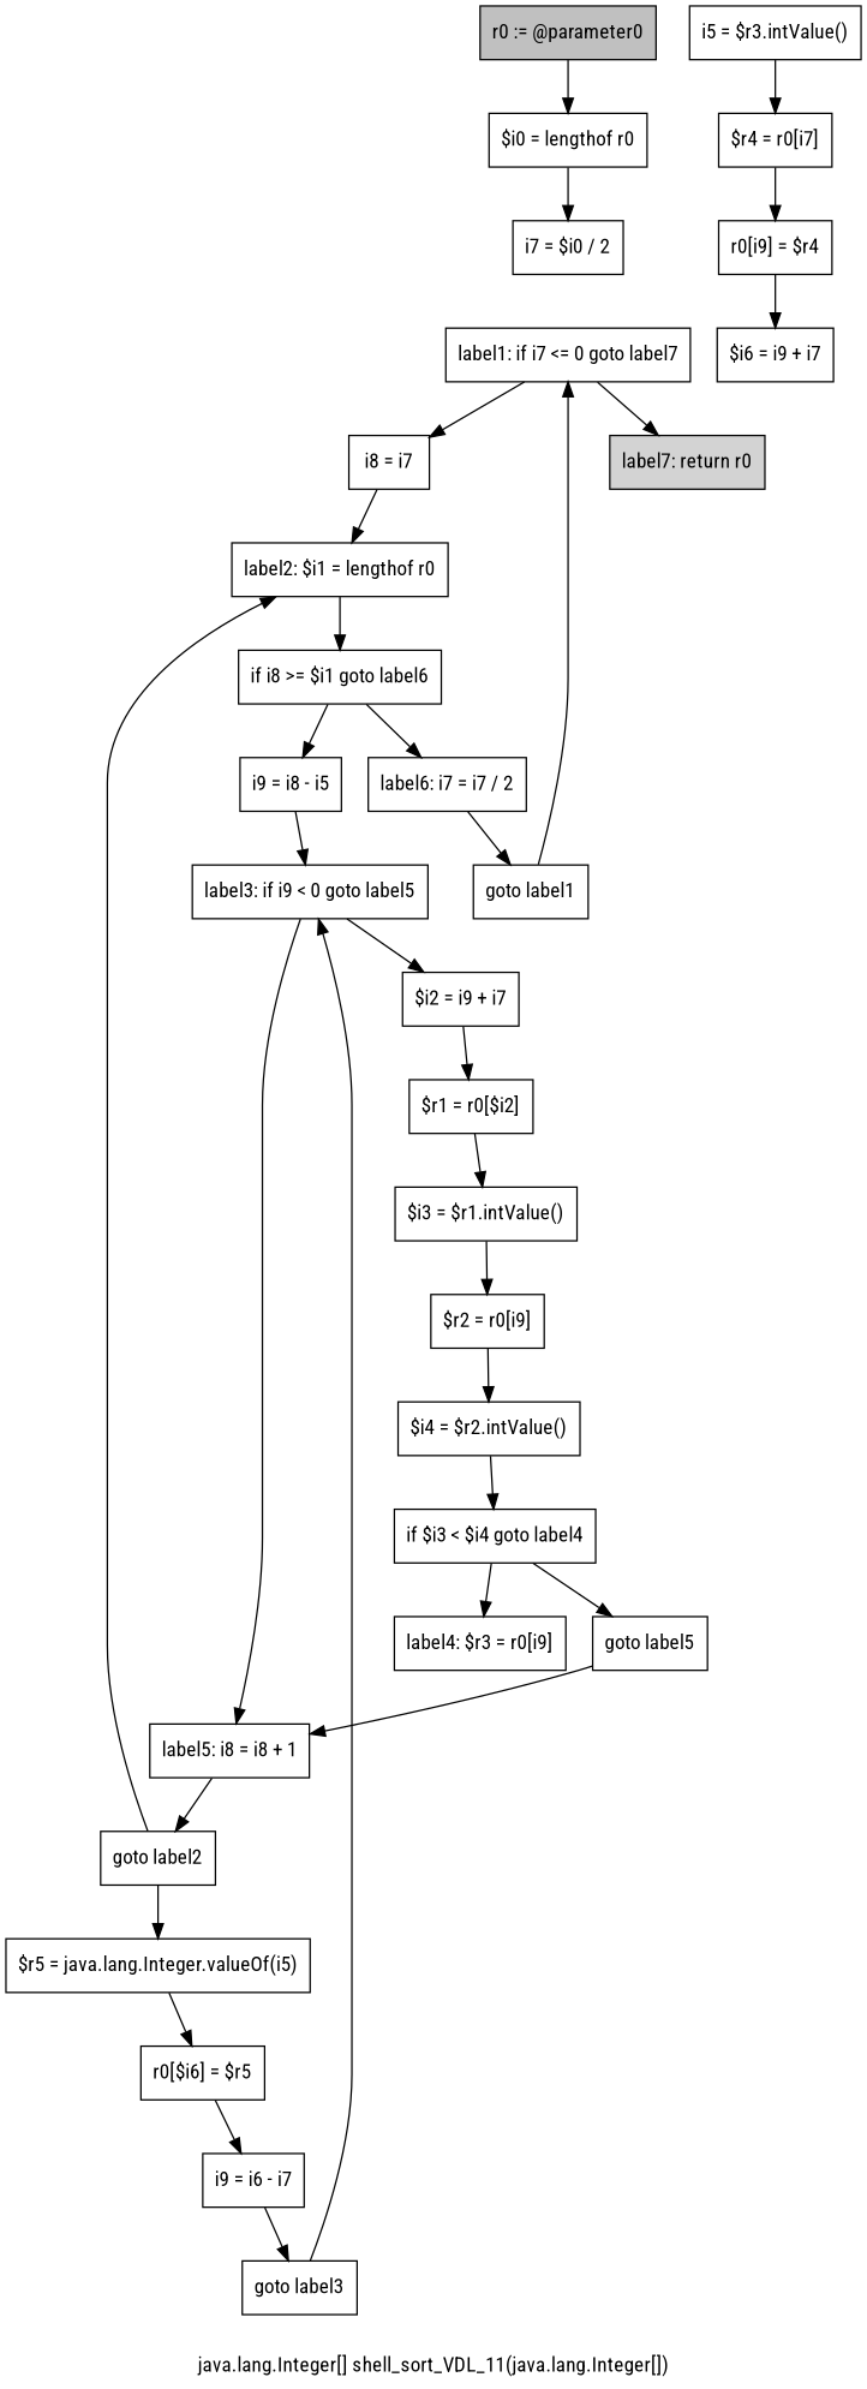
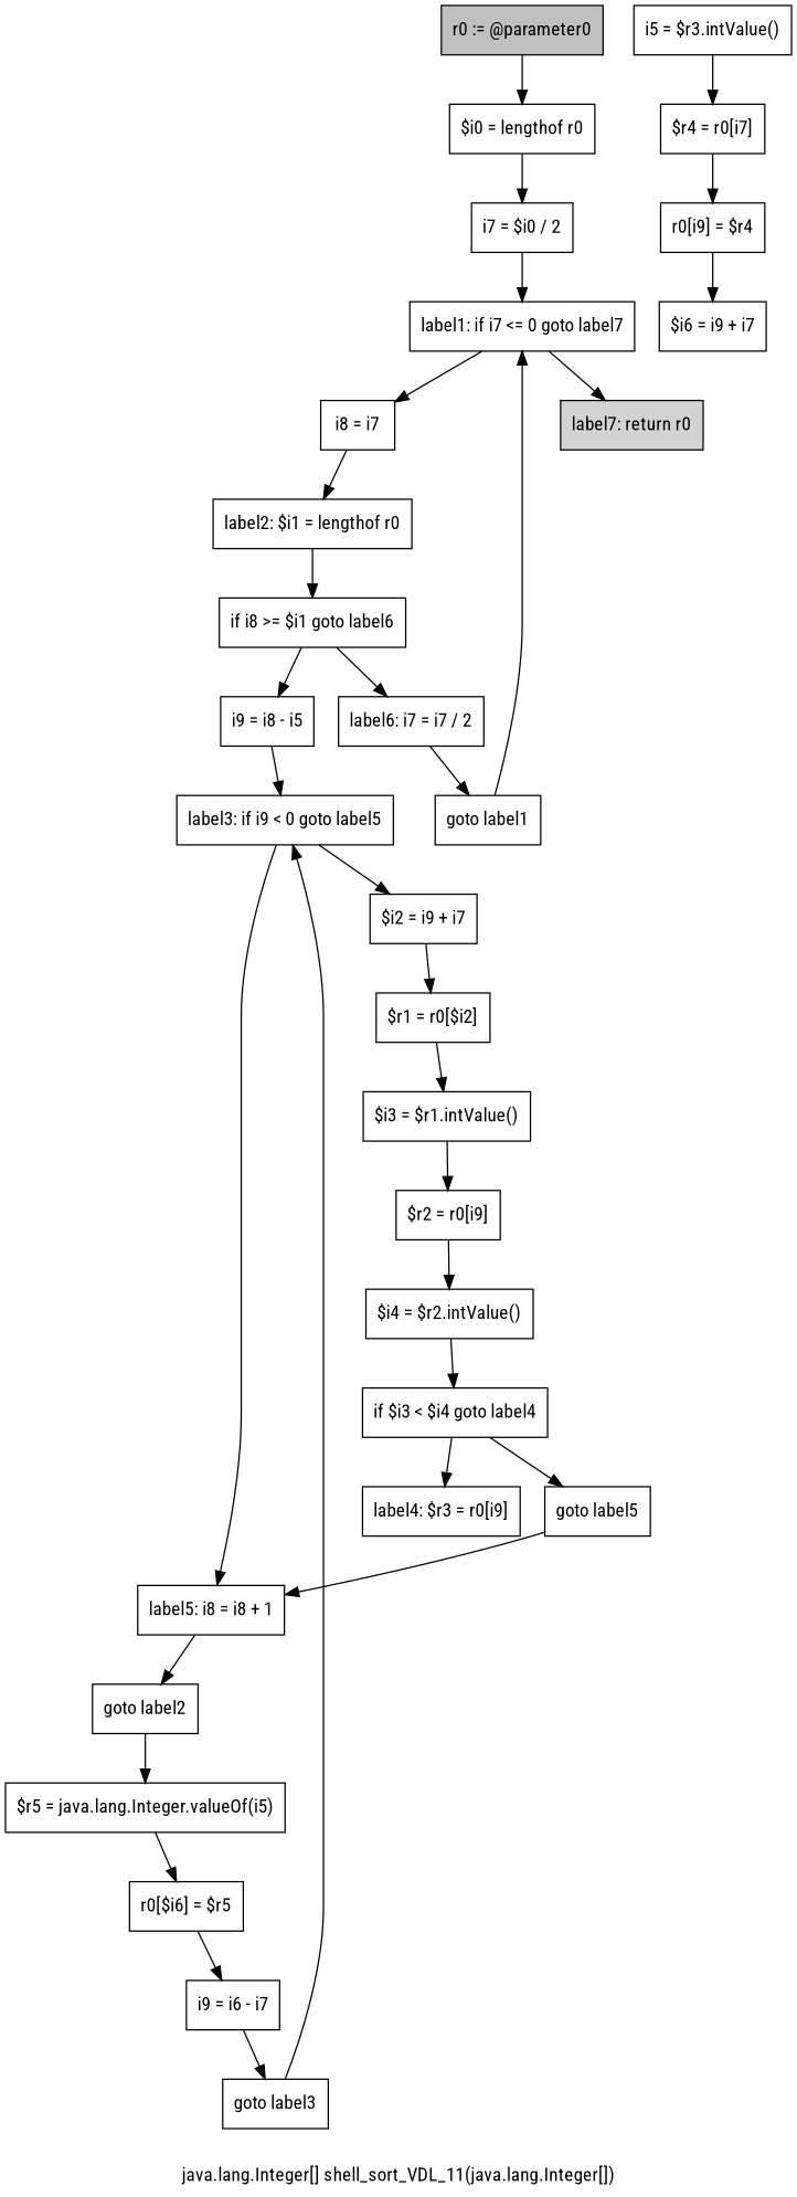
  digraph {
    fontname="Roboto Condensed"
    label="java.lang.Integer[] shell_sort_VDL_11(java.lang.Integer[])"
    node [fontname="Roboto Condensed" shape=box]
    edge [fontname="Roboto Condensed"]
    n1 [fillcolor=gray label="r0 := @parameter0" style=filled]
    n2 [label="$i0 = lengthof r0"]
    n3 [label="i7 = $i0 / 2"]
    n4 [label="label1: if i7 <= 0 goto label7"]
    n5 [label="i8 = i7"]
    n6 [fillcolor=lightgray label="label7: return r0" style=filled]
    n7 [label="label2: $i1 = lengthof r0"]
    n8 [label="if i8 >= $i1 goto label6"]
    n9 [label="i9 = i8 - i5"]
    n10 [label="label6: i7 = i7 / 2"]
    n11 [label="label3: if i9 < 0 goto label5"]
    n12 [label="goto label1"]
    n13 [label="$i2 = i9 + i7"]
    n14 [label="label5: i8 = i8 + 1"]
    n15 [label="$r1 = r0[$i2]"]
    n16 [label="goto label2"]
    n17 [label="$i3 = $r1.intValue()"]
    n18 [label="$r5 = java.lang.Integer.valueOf(i5)"]
    n19 [label="$r2 = r0[i9]"]
    n20 [label="$i4 = $r2.intValue()"]
    n21 [label="if $i3 < $i4 goto label4"]
    n22 [label="goto label5"]
    n23 [label="label4: $r3 = r0[i9]"]
    n24 [label="i5 = $r3.intValue()"]
    n25 [label="$r4 = r0[i7]"]
    n26 [label="r0[i9] = $r4"]
    n27 [label="$i6 = i9 + i7"]
    n28 [label="r0[$i6] = $r5"]
    n29 [label="i9 = i6 - i7"]
    n30 [label="goto label3"]
    n1 -> n2
    n2 -> n3
+   n3 -> n4
    n4 -> n5
    n4 -> n6
    n5 -> n7
    n7 -> n8
    n8 -> n9
    n8 -> n10
    n9 -> n11
    n10 -> n12
    n11 -> n13
    n11 -> n14
    n12 -> n4
    n13 -> n15
    n14 -> n16
    n15 -> n17
-   n16 -> n7
    n16 -> n18
    n17 -> n19
    n18 -> n28
    n19 -> n20
    n20 -> n21
    n21 -> n22
    n21 -> n23
    n22 -> n14
    n24 -> n25
    n25 -> n26
    n26 -> n27
    n28 -> n29
    n29 -> n30
    n30 -> n11
  }
